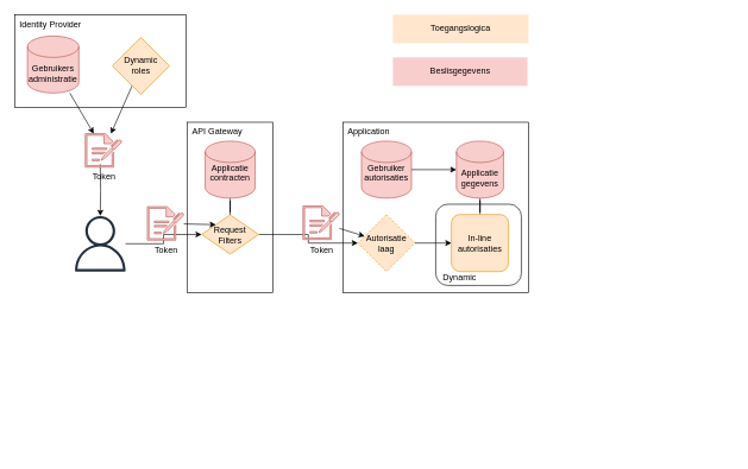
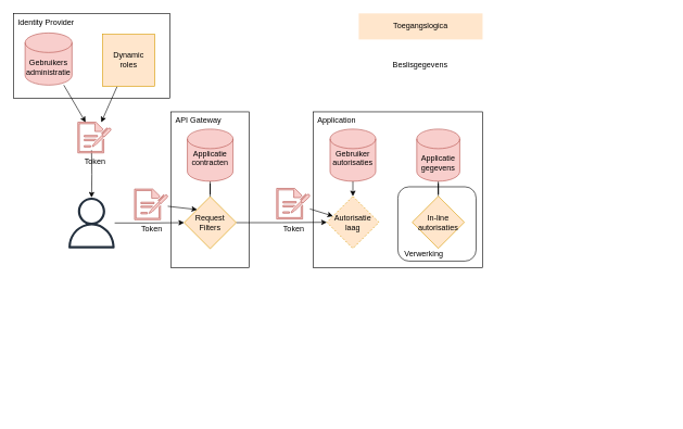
  <mxCell id="0" />
  <mxCell id="1" parent="0" />
  <mxCell id="2" style="edgeStyle=none;rounded=0;html=1;dashed=1;labelBackgroundColor=none;startFill=0;endArrow=open;endFill=0;endSize=10;fontFamily=Verdana;fontSize=10;exitX=1.003;exitY=0.363;exitPerimeter=0;" parent="1" edge="1"><mxGeometry relative="1" as="geometry"><mxPoint x="1025.5" y="635.034" as="targetPoint" /></mxGeometry></mxCell>
  <mxCell id="3" value="Identity&amp;nbsp;&lt;span style=&quot;background-color: transparent; color: light-dark(rgb(0, 0, 0), rgb(255, 255, 255));&quot;&gt;Provider&lt;/span&gt;" style="rounded=0;whiteSpace=wrap;html=1;align=left;verticalAlign=top;spacingLeft=5;" vertex="1" parent="1"><mxGeometry x="20" y="20" width="240" height="130" as="geometry" /></mxCell>
  <mxCell id="4" value="API Gateway" style="rounded=0;whiteSpace=wrap;html=1;align=left;verticalAlign=top;spacingLeft=5;" vertex="1" parent="1"><mxGeometry x="262" y="171" width="120" height="239" as="geometry" /></mxCell>
  <mxCell id="5" value="Application" style="rounded=0;whiteSpace=wrap;html=1;align=left;verticalAlign=top;spacingLeft=5;spacingTop=0;" vertex="1" parent="1"><mxGeometry x="480" y="171" width="260" height="239" as="geometry" /></mxCell>
  <mxCell id="6" style="edgeStyle=orthogonalEdgeStyle;rounded=0;orthogonalLoop=1;jettySize=auto;html=1;entryX=0;entryY=0.5;entryDx=0;entryDy=0;" edge="1" parent="1" source="28" target="9"><mxGeometry relative="1" as="geometry"><mxPoint x="155" y="341" as="sourcePoint" /></mxGeometry></mxCell>
  <mxCell id="7" style="edgeStyle=orthogonalEdgeStyle;rounded=0;orthogonalLoop=1;jettySize=auto;html=1;" edge="1" parent="1" target="28"><mxGeometry relative="1" as="geometry"><mxPoint x="140" y="230" as="sourcePoint" /><mxPoint x="140" y="311" as="targetPoint" /></mxGeometry></mxCell>
  <mxCell id="8" style="edgeStyle=orthogonalEdgeStyle;rounded=0;orthogonalLoop=1;jettySize=auto;html=1;exitX=1;exitY=0.5;exitDx=0;exitDy=0;entryX=0;entryY=0.5;entryDx=0;entryDy=0;" edge="1" parent="1" source="9" target="10"><mxGeometry relative="1" as="geometry"><mxPoint x="350" y="471" as="targetPoint" /></mxGeometry></mxCell>
- <mxCell id="9" value="Request&lt;br&gt;Filters" style="rhombus;whiteSpace=wrap;html=1;fillColor=#ffe6cc;strokeColor=#d79b00;" vertex="1" parent="1"><mxGeometry x="282" y="301" width="80" height="55" as="geometry" /></mxCell>
+ <mxCell id="9" value="Request&lt;br&gt;Filters" style="rhombus;whiteSpace=wrap;html=1;fillColor=#ffe6cc;strokeColor=#d79b00;" vertex="1" parent="1"><mxGeometry x="282" y="301" width="80" height="80" as="geometry" /></mxCell>
  <mxCell id="10" value="Autorisatie&lt;div&gt;laag&lt;/div&gt;" style="rhombus;whiteSpace=wrap;html=1;fillColor=#ffe6cc;strokeColor=#d79b00;dashed=1;" vertex="1" parent="1"><mxGeometry x="501" y="300.5" width="80" height="80" as="geometry" /></mxCell>
- <mxCell id="11" style="rounded=0;orthogonalLoop=1;jettySize=auto;html=1;" edge="1" parent="1" source="10" target="31"><mxGeometry relative="1" as="geometry" /></mxCell>
- <mxCell id="12" style="rounded=0;orthogonalLoop=1;jettySize=auto;html=1;" edge="1" parent="1" source="13" target="15"><mxGeometry relative="1" as="geometry" /></mxCell>
+ <mxCell id="12" style="rounded=0;orthogonalLoop=1;jettySize=auto;html=1;" edge="1" parent="1" source="13" target="10"><mxGeometry relative="1" as="geometry" /></mxCell>
  <mxCell id="13" value="Gebruiker autorisaties&lt;div&gt;&lt;br&gt;&lt;/div&gt;" style="shape=cylinder3;whiteSpace=wrap;html=1;boundedLbl=1;backgroundOutline=1;size=15;fillColor=#f8cecc;strokeColor=#b85450;" vertex="1" parent="1"><mxGeometry x="506" y="197.5" width="70" height="80" as="geometry" /></mxCell>
  <mxCell id="14" style="edgeStyle=orthogonalEdgeStyle;rounded=0;orthogonalLoop=1;jettySize=auto;html=1;endArrow=none;" edge="1" parent="1" source="15" target="31"><mxGeometry relative="1" as="geometry" /></mxCell>
  <mxCell id="15" value="&lt;div&gt;Applicatie&lt;/div&gt;&lt;div&gt;gegevens&lt;/div&gt;" style="shape=cylinder3;whiteSpace=wrap;html=1;boundedLbl=1;backgroundOutline=1;size=15;fillColor=#f8cecc;strokeColor=#b85450;" vertex="1" parent="1"><mxGeometry x="639" y="197.5" width="66" height="80" as="geometry" /></mxCell>
  <mxCell id="16" value="Token" style="sketch=0;pointerEvents=1;shadow=0;dashed=0;html=1;strokeColor=#b85450;fillColor=#f8cecc;labelPosition=center;verticalLabelPosition=bottom;verticalAlign=top;outlineConnect=0;align=center;shape=mxgraph.office.concepts.sign_up;" vertex="1" parent="1"><mxGeometry x="119" y="187" width="51" height="47" as="geometry" /></mxCell>
  <mxCell id="17" style="rounded=0;orthogonalLoop=1;jettySize=auto;html=1;entryX=0;entryY=0;entryDx=0;entryDy=0;" edge="1" parent="1" source="18" target="9"><mxGeometry relative="1" as="geometry" /></mxCell>
  <mxCell id="18" value="Token" style="sketch=0;pointerEvents=1;shadow=0;dashed=0;html=1;strokeColor=#b85450;fillColor=#f8cecc;labelPosition=center;verticalLabelPosition=bottom;verticalAlign=top;outlineConnect=0;align=center;shape=mxgraph.office.concepts.sign_up;" vertex="1" parent="1"><mxGeometry x="206" y="289.5" width="51" height="47" as="geometry" /></mxCell>
  <mxCell id="19" style="rounded=0;orthogonalLoop=1;jettySize=auto;html=1;" edge="1" parent="1" source="20" target="10"><mxGeometry relative="1" as="geometry" /></mxCell>
  <mxCell id="20" value="Token" style="sketch=0;pointerEvents=1;shadow=0;dashed=0;html=1;strokeColor=#b85450;fillColor=#f8cecc;labelPosition=center;verticalLabelPosition=bottom;verticalAlign=top;outlineConnect=0;align=center;shape=mxgraph.office.concepts.sign_up;" vertex="1" parent="1"><mxGeometry x="424" y="288.5" width="51" height="47" as="geometry" /></mxCell>
  <mxCell id="21" style="rounded=0;orthogonalLoop=1;jettySize=auto;html=1;" edge="1" parent="1" source="22" target="16"><mxGeometry relative="1" as="geometry" /></mxCell>
  <mxCell id="22" value="&lt;div&gt;Gebruikers&lt;/div&gt;&lt;div&gt;administratie&lt;/div&gt;" style="shape=cylinder3;whiteSpace=wrap;html=1;boundedLbl=1;backgroundOutline=1;size=15;fillColor=#f8cecc;strokeColor=#b85450;" vertex="1" parent="1"><mxGeometry x="38" y="50" width="72" height="80" as="geometry" /></mxCell>
  <mxCell id="23" style="rounded=0;orthogonalLoop=1;jettySize=auto;html=1;" edge="1" parent="1" source="24" target="16"><mxGeometry relative="1" as="geometry" /></mxCell>
- <mxCell id="24" value="Dynamic &lt;br&gt;roles" style="rhombus;whiteSpace=wrap;html=1;fillColor=#ffe6cc;strokeColor=#d79b00;" vertex="1" parent="1"><mxGeometry x="157" y="52" width="80" height="80" as="geometry" /></mxCell>
- <mxCell id="25" value="&amp;nbsp;Dynamic" style="rounded=1;whiteSpace=wrap;html=1;align=left;verticalAlign=bottom;fillColor=none;spacingLeft=5;spacingBottom=2;" vertex="1" parent="1"><mxGeometry x="610" y="286" width="120" height="114" as="geometry" /></mxCell>
+ <mxCell id="24" value="Dynamic &lt;br&gt;roles" style="whiteSpace=wrap;html=1;fillColor=#ffe6cc;strokeColor=#d79b00;rounded=0;" vertex="1" parent="1"><mxGeometry x="157" y="52" width="80" height="80" as="geometry" /></mxCell>
+ <mxCell id="25" value="&amp;nbsp;Verwerking" style="rounded=1;whiteSpace=wrap;html=1;align=left;verticalAlign=bottom;fillColor=none;spacingLeft=5;spacingBottom=2;" vertex="1" parent="1"><mxGeometry x="610" y="286" width="120" height="114" as="geometry" /></mxCell>
  <mxCell id="26" style="edgeStyle=orthogonalEdgeStyle;rounded=0;orthogonalLoop=1;jettySize=auto;html=1;endArrow=none;" edge="1" parent="1" source="27" target="9"><mxGeometry relative="1" as="geometry" /></mxCell>
  <mxCell id="27" value="Applicatie contracten&lt;div&gt;&lt;br&gt;&lt;/div&gt;" style="shape=cylinder3;whiteSpace=wrap;html=1;boundedLbl=1;backgroundOutline=1;size=15;fillColor=#f8cecc;strokeColor=#b85450;" vertex="1" parent="1"><mxGeometry x="287" y="197.5" width="70" height="80" as="geometry" /></mxCell>
  <mxCell id="28" value="" style="sketch=0;outlineConnect=0;fontColor=#232F3E;gradientColor=none;fillColor=#232F3D;strokeColor=none;dashed=0;verticalLabelPosition=bottom;verticalAlign=top;align=center;html=1;fontSize=12;fontStyle=0;aspect=fixed;pointerEvents=1;shape=mxgraph.aws4.user;" vertex="1" parent="1"><mxGeometry x="101" y="302.5" width="78" height="78" as="geometry" /></mxCell>
  <mxCell id="29" value="Toegangslogica" style="rounded=0;whiteSpace=wrap;html=1;fillColor=#ffe6cc;strokeColor=none;" vertex="1" parent="1"><mxGeometry x="550" y="20" width="190" height="40" as="geometry" /></mxCell>
- <mxCell id="30" value="Beslisgegevens" style="rounded=0;whiteSpace=wrap;html=1;fillColor=#f8cecc;strokeColor=none;" vertex="1" parent="1"><mxGeometry x="550" y="80" width="188.5" height="40" as="geometry" /></mxCell>
- <mxCell id="31" value="&lt;div&gt;In-line autorisaties&lt;/div&gt;" style="whiteSpace=wrap;html=1;fillColor=#ffe6cc;strokeColor=#d79b00;rounded=1;" vertex="1" parent="1"><mxGeometry x="632" y="300.5" width="80" height="80" as="geometry" /></mxCell>
+ <mxCell id="30" value="Beslisgegevens" style="rounded=0;whiteSpace=wrap;html=1;fillColor=#ffffff;strokeColor=none;" vertex="1" parent="1"><mxGeometry x="550" y="80" width="188.5" height="40" as="geometry" /></mxCell>
+ <mxCell id="31" value="&lt;div&gt;In-line autorisaties&lt;/div&gt;" style="rhombus;whiteSpace=wrap;html=1;fillColor=#ffe6cc;strokeColor=#d79b00;" vertex="1" parent="1"><mxGeometry x="632" y="300.5" width="80" height="80" as="geometry" /></mxCell>
